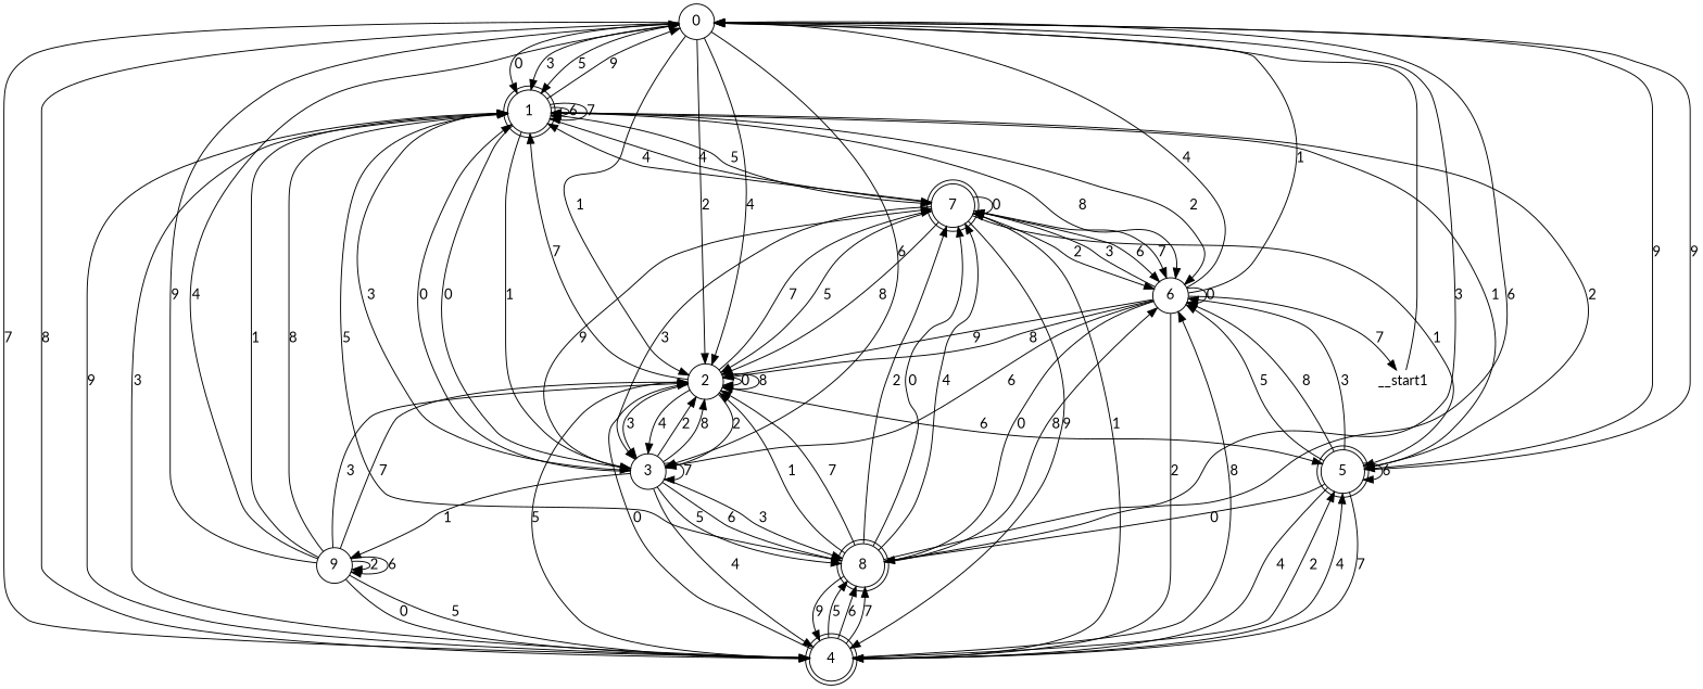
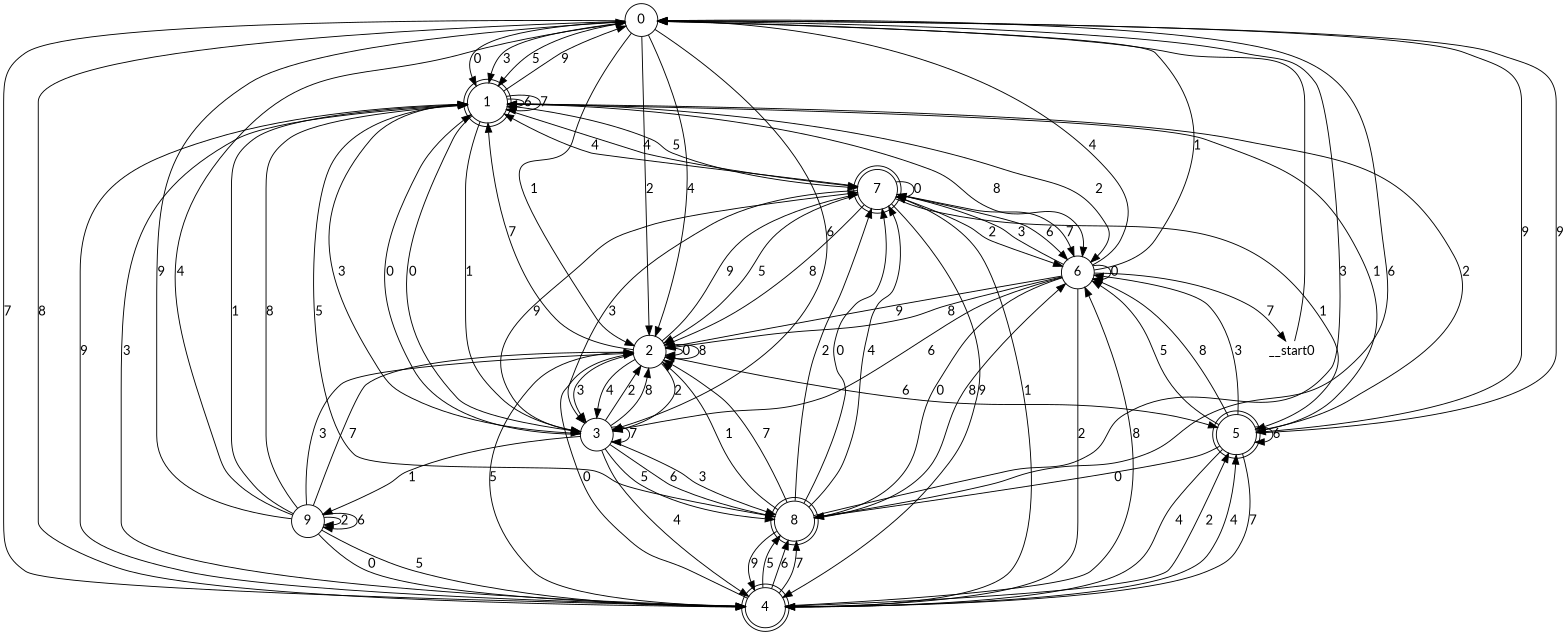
  digraph {
    fontname=Lato
    node [fontname=Lato shape=circle]
    edge [fontname=Lato]
    n1 [label=0]
    n2 [label=1 shape=doublecircle]
    n3 [label=2]
    n4 [label=3]
    n5 [label=4 shape=doublecircle]
    n6 [label=5 shape=doublecircle]
    n7 [label=6]
    n8 [label=7 shape=doublecircle]
    n9 [label=8 shape=doublecircle]
    n10 [label=9]
-   __start0 [height=0 shape=none width=0 label=__start1]
+   __start0 [height=0 shape=none width=0]
    n1 -> n2 [label=0]
    n1 -> n2 [label=3]
    n1 -> n2 [label=5]
    n1 -> n3 [label=1]
    n1 -> n3 [label=2]
    n1 -> n3 [label=4]
    n1 -> n4 [label=6]
    n1 -> n5 [label=7]
    n1 -> n5 [label=8]
    n1 -> n6 [label=9]
    n2 -> n1 [label=9]
    n2 -> n2 [label=6]
    n2 -> n2 [label=7]
    n2 -> n4 [label=0]
    n2 -> n4 [label=1]
    n2 -> n4 [label=3]
    n2 -> n7 [label=2]
    n2 -> n7 [label=8]
    n2 -> n8 [label=4]
    n2 -> n8 [label=5]
    n3 -> n2 [label=7]
    n3 -> n3 [label=0]
    n3 -> n3 [label=8]
    n3 -> n4 [label=2]
    n3 -> n4 [label=3]
    n3 -> n4 [label=4]
    n3 -> n5 [label=5]
    n3 -> n6 [label=6]
-   n3 -> n8 [label=7]
+   n3 -> n8 [label=9]
    n4 -> n2 [label=0]
    n4 -> n3 [label=2]
    n4 -> n3 [label=8]
    n4 -> n4 [label=7]
    n4 -> n5 [label=4]
    n4 -> n8 [label=9]
    n4 -> n9 [label=3]
    n4 -> n9 [label=5]
    n4 -> n9 [label=6]
    n4 -> n10 [label=1]
    n5 -> n2 [label=3]
    n5 -> n2 [label=9]
    n5 -> n3 [label=0]
    n5 -> n6 [label=2]
    n5 -> n6 [label=4]
    n5 -> n7 [label=8]
    n5 -> n8 [label=1]
    n5 -> n9 [label=5]
    n5 -> n9 [label=6]
    n5 -> n9 [label=7]
    n6 -> n1 [label=9]
    n6 -> n2 [label=1]
    n6 -> n2 [label=2]
    n6 -> n5 [label=4]
    n6 -> n5 [label=7]
    n6 -> n6 [label=6]
    n6 -> n7 [label=3]
    n6 -> n7 [label=5]
    n6 -> n7 [label=8]
    n6 -> n9 [label=0]
    n7 -> n1 [label=1]
    n7 -> n1 [label=4]
    n7 -> n3 [label=8]
    n7 -> n3 [label=9]
    n7 -> n4 [label=6]
    n7 -> n5 [label=2]
    n7 -> n7 [label=0]
    n7 -> n8 [label=3]
    n7 -> n9 [label=0]
    n7 -> __start0 [label=7]
    n8 -> n2 [label=4]
    n8 -> n3 [label=5]
    n8 -> n3 [label=8]
    n8 -> n4 [label=3]
    n8 -> n5 [label=9]
    n8 -> n6 [label=1]
    n8 -> n7 [label=2]
    n8 -> n7 [label=6]
    n8 -> n7 [label=7]
    n8 -> n8 [label=0]
    n9 -> n1 [label=3]
    n9 -> n1 [label=6]
    n9 -> n2 [label=5]
    n9 -> n3 [label=1]
    n9 -> n3 [label=7]
    n9 -> n5 [label=9]
    n9 -> n7 [label=8]
    n9 -> n8 [label=0]
    n9 -> n8 [label=2]
    n9 -> n8 [label=4]
    n10 -> n1 [label=4]
    n10 -> n1 [label=9]
    n10 -> n2 [label=1]
    n10 -> n2 [label=8]
    n10 -> n3 [label=3]
    n10 -> n3 [label=7]
    n10 -> n5 [label=0]
    n10 -> n5 [label=5]
    n10 -> n10 [label=2]
    n10 -> n10 [label=6]
    __start0 -> n1
  }
